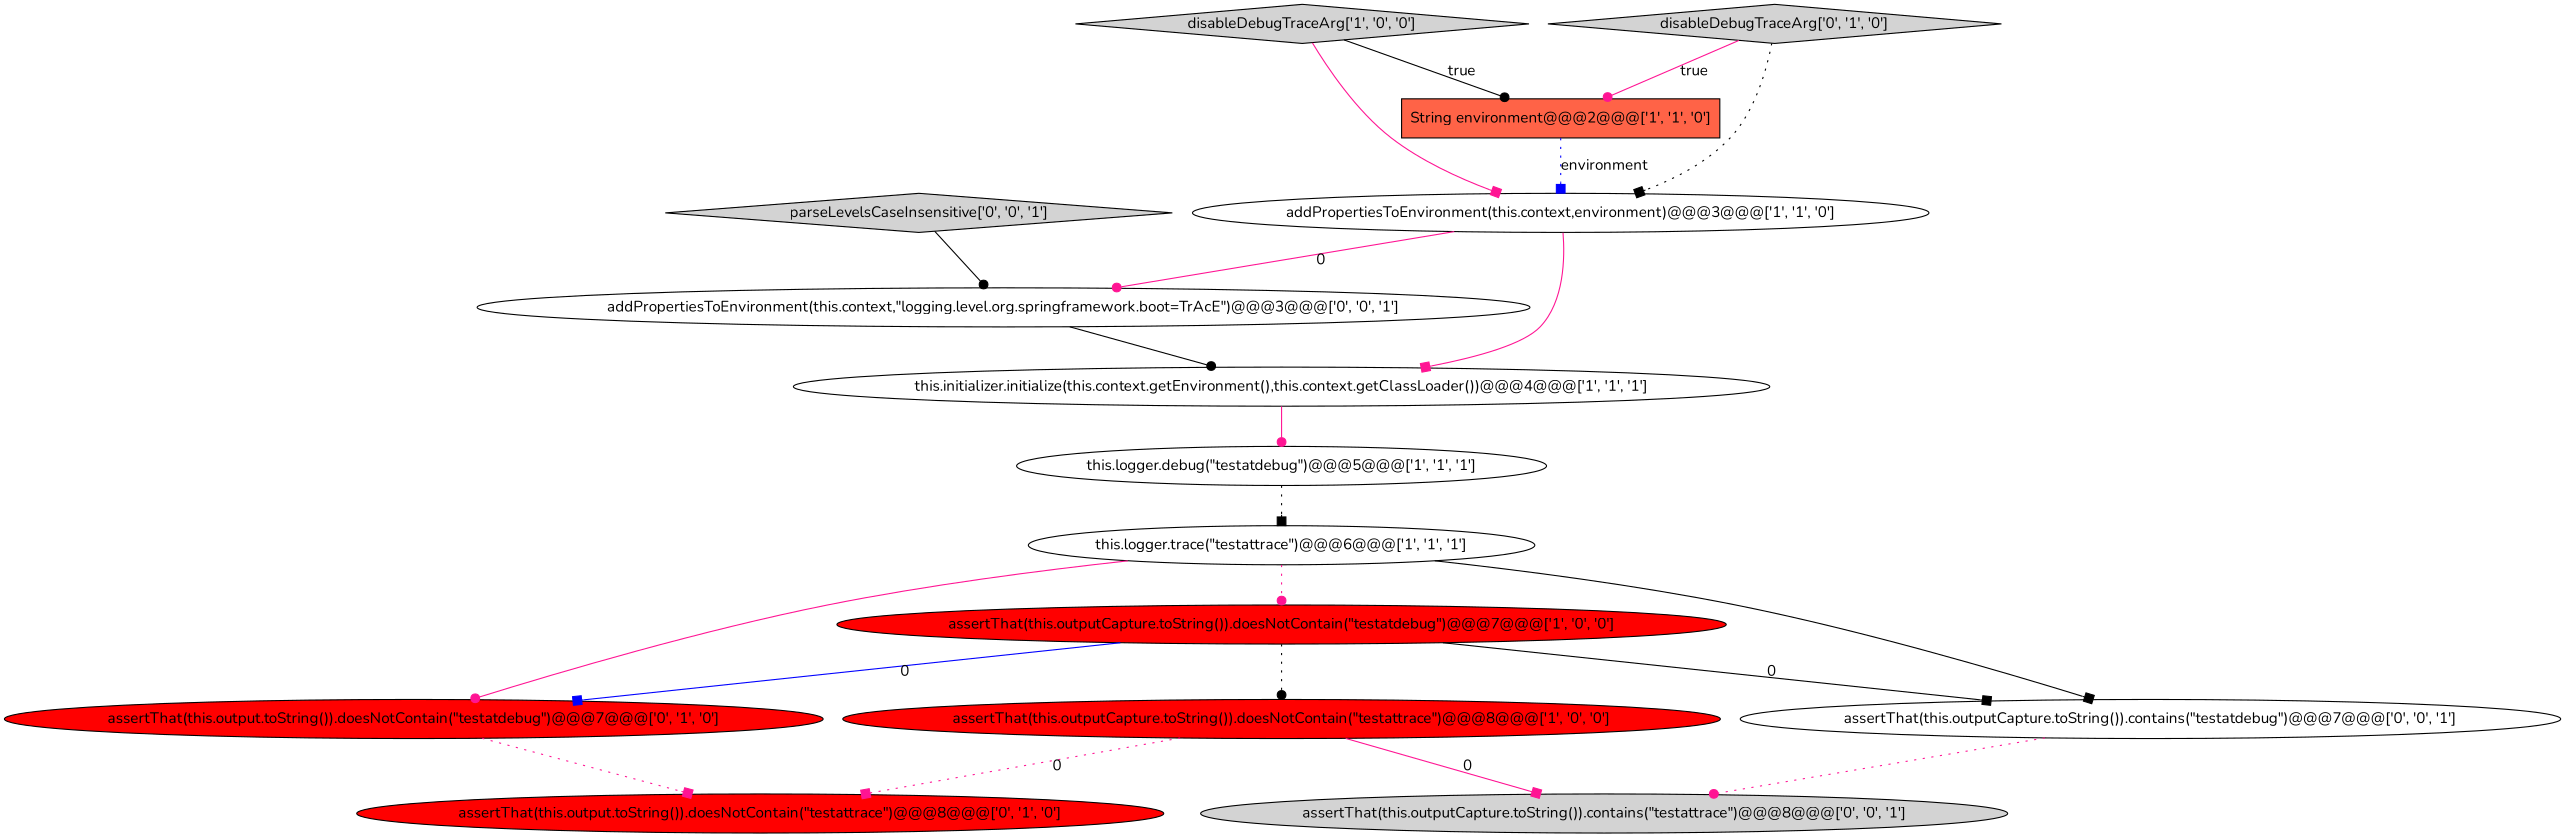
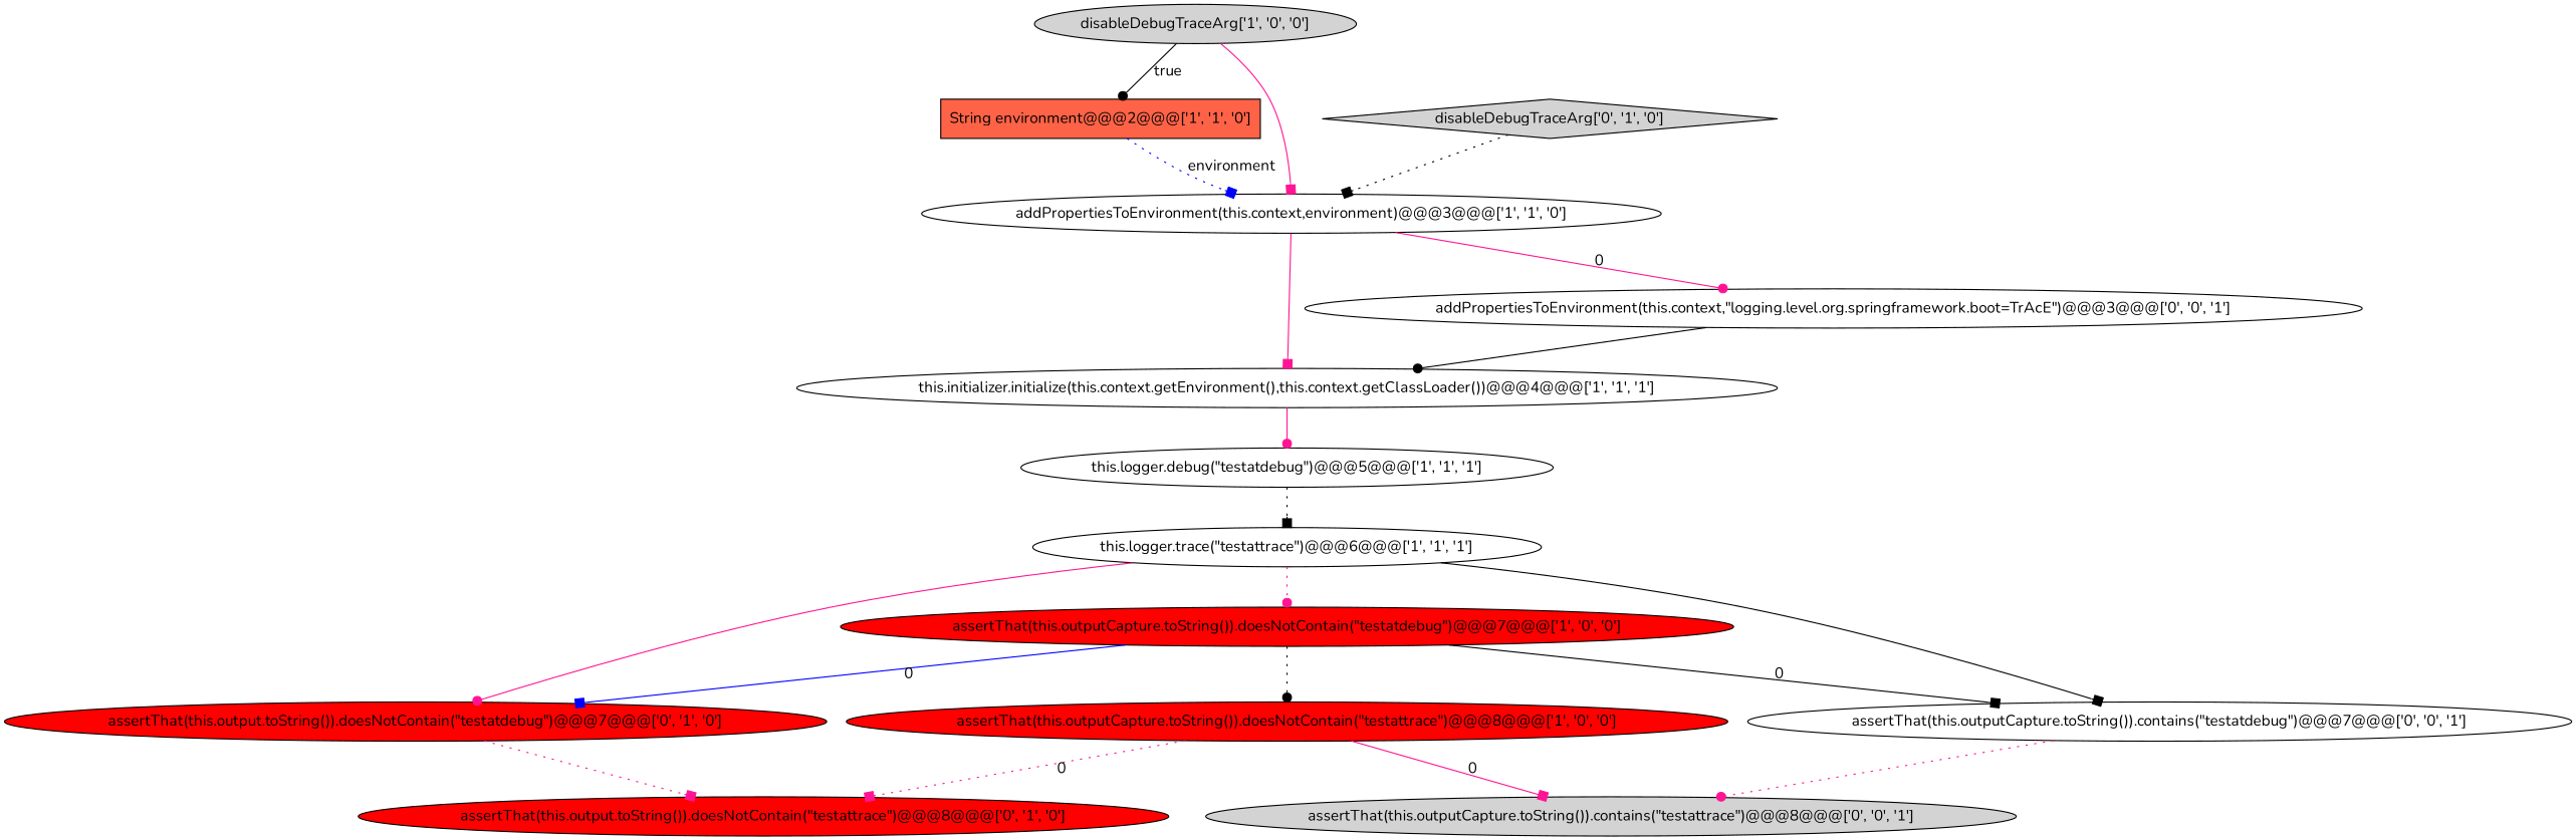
  digraph {
    fontname=Nunito
    node [fillcolor=white fontname=Nunito shape=ellipse style=filled]
    edge [arrowhead=box color=deeppink fontname=Nunito style=solid]
    n1 [label="this.initializer.initialize(this.context.getEnvironment(),this.context.getClassLoader())@@@4@@@['1', '1', '1']"]
    n2 [label="this.logger.debug(\"testatdebug\")@@@5@@@['1', '1', '1']"]
    n3 [label="this.logger.trace(\"testattrace\")@@@6@@@['1', '1', '1']"]
    n4 [fillcolor=tomato label="String environment@@@2@@@['1', '1', '0']" shape=box]
    n5 [label="addPropertiesToEnvironment(this.context,environment)@@@3@@@['1', '1', '0']"]
    n6 [label="addPropertiesToEnvironment(this.context,\"logging.level.org.springframework.boot=TrAcE\")@@@3@@@['0', '0', '1']"]
-   n7 [fillcolor=lightgray label="disableDebugTraceArg['1', '0', '0']" shape=diamond]
+   n7 [fillcolor=lightgray label="disableDebugTraceArg['1', '0', '0']"]
    n8 [fillcolor=red label="assertThat(this.outputCapture.toString()).doesNotContain(\"testattrace\")@@@8@@@['1', '0', '0']"]
    n9 [fillcolor=lightgray label="assertThat(this.outputCapture.toString()).contains(\"testattrace\")@@@8@@@['0', '0', '1']"]
    n10 [fillcolor=red label="assertThat(this.output.toString()).doesNotContain(\"testattrace\")@@@8@@@['0', '1', '0']"]
    n11 [fillcolor=lightgray label="disableDebugTraceArg['0', '1', '0']" shape=diamond]
    n12 [fillcolor=red label="assertThat(this.output.toString()).doesNotContain(\"testatdebug\")@@@7@@@['0', '1', '0']"]
-   n13 [fillcolor=lightgray label="parseLevelsCaseInsensitive['0', '0', '1']" shape=diamond]
    n14 [label="assertThat(this.outputCapture.toString()).contains(\"testatdebug\")@@@7@@@['0', '0', '1']"]
    n15 [fillcolor=red label="assertThat(this.outputCapture.toString()).doesNotContain(\"testatdebug\")@@@7@@@['1', '0', '0']"]
    n1 -> n2 [arrowhead=dot]
    n2 -> n3 [color=black style=dotted]
    n3 -> n12 [arrowhead=dot]
    n3 -> n14 [color=black]
    n3 -> n15 [arrowhead=dot style=dotted]
    n4 -> n5 [color=blue label=environment style=dotted]
    n5 -> n1
    n5 -> n6 [arrowhead=dot label=0]
    n6 -> n1 [arrowhead=dot color=black]
    n7 -> n4 [arrowhead=dot color=black label=true]
    n7 -> n5
    n8 -> n9 [label=0]
    n8 -> n10 [label=0 style=dotted]
-   n11 -> n4 [arrowhead=dot label=true]
    n11 -> n5 [color=black style=dotted]
    n12 -> n10 [style=dotted]
-   n13 -> n6 [arrowhead=dot color=black]
    n14 -> n9 [arrowhead=dot style=dotted]
    n15 -> n8 [arrowhead=dot color=black style=dotted]
    n15 -> n12 [color=blue label=0]
    n15 -> n14 [color=black label=0]
  }
